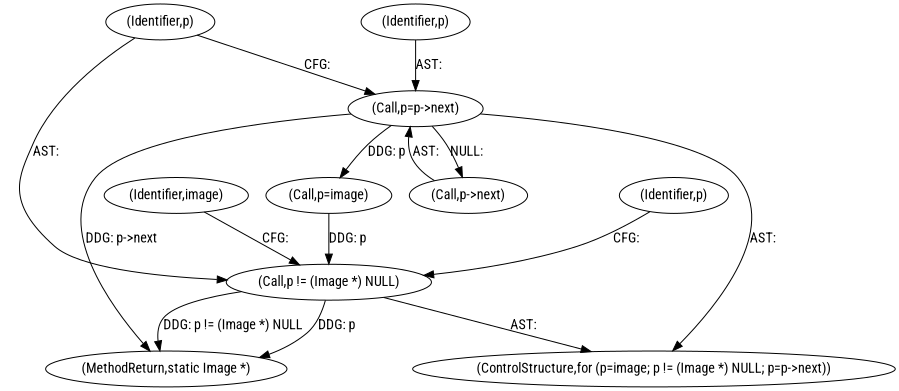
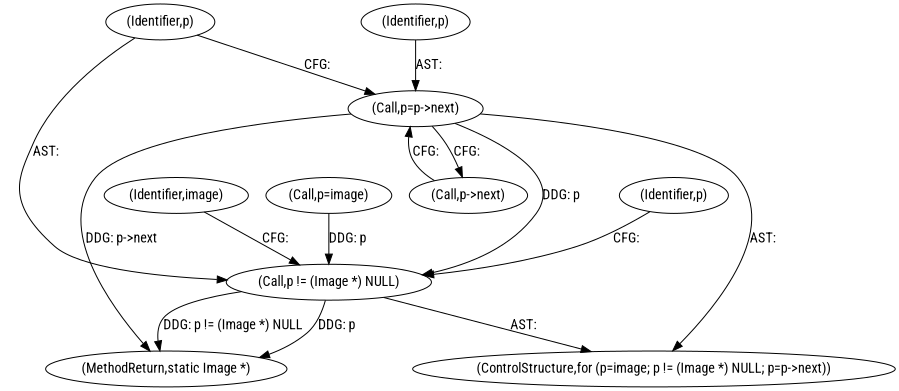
  digraph {
    fontname="Roboto Condensed"
    node [fontname="Roboto Condensed"]
    edge [fontname="Roboto Condensed"]
    n1 [label="(Call,p=p->next)"]
    n2 [label="(Call,p != (Image *) NULL)"]
    n3 [label="(Call,p->next)"]
    n4 [label="(MethodReturn,static Image *)"]
    n5 [label="(ControlStructure,for (p=image; p != (Image *) NULL; p=p->next))"]
    n6 [label="(Identifier,p)"]
    n7 [label="(Call,p=image)"]
    n8 [label="(Identifier,p)"]
    n9 [label="(Identifier,image)"]
    n10 [label="(Identifier,p)"]
-   n1 -> n7 [label="DDG: p"]
-   n1 -> n3 [label="NULL: "]
+   n1 -> n2 [label="DDG: p"]
+   n1 -> n3 [label="CFG: "]
    n1 -> n4 [label="DDG: p->next"]
    n1 -> n5 [label="AST: "]
    n2 -> n4 [label="DDG: p"]
    n2 -> n4 [label="DDG: p != (Image *) NULL"]
    n2 -> n5 [label="AST: "]
-   n3 -> n1 [label="AST: "]
+   n3 -> n1 [label="CFG: "]
    n6 -> n1 [label="CFG: "]
    n6 -> n2 [label="AST: "]
    n7 -> n2 [label="DDG: p"]
    n8 -> n2 [label="CFG: "]
    n9 -> n2 [label="CFG: "]
    n10 -> n1 [label="AST: "]
  }
